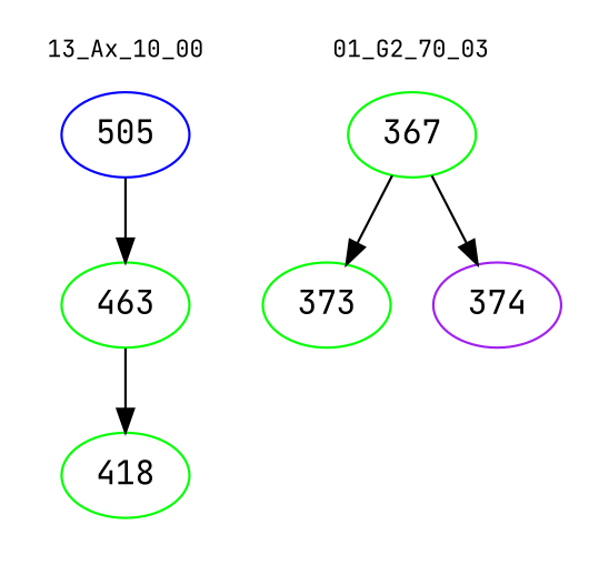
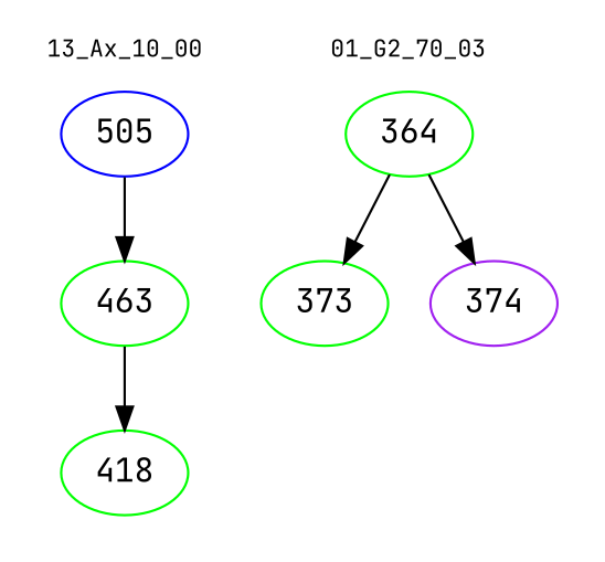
  digraph {
    fontname="JetBrains Mono"
    node [color=green fontname="JetBrains Mono"]
    edge [color=black fontname="JetBrains Mono"]
    n1 [label=463]
    n2 [label=418]
    n3 [color=blue label=505]
-   n4 [label=367]
+   n4 [label=364]
    n5 [label=373]
    n6 [color=purple label=374]
    subgraph cluster_1 {
      color=white
      fontsize=10
      label="13_Ax_10_00"
      n1
      n2
      n3
    }
    subgraph cluster_2 {
      color=white
      fontsize=10
      label="01_G2_70_03"
      n4
      n5
      n6
    }
    n1 -> n2
    n3 -> n1
    n4 -> n5
    n4 -> n6
  }
